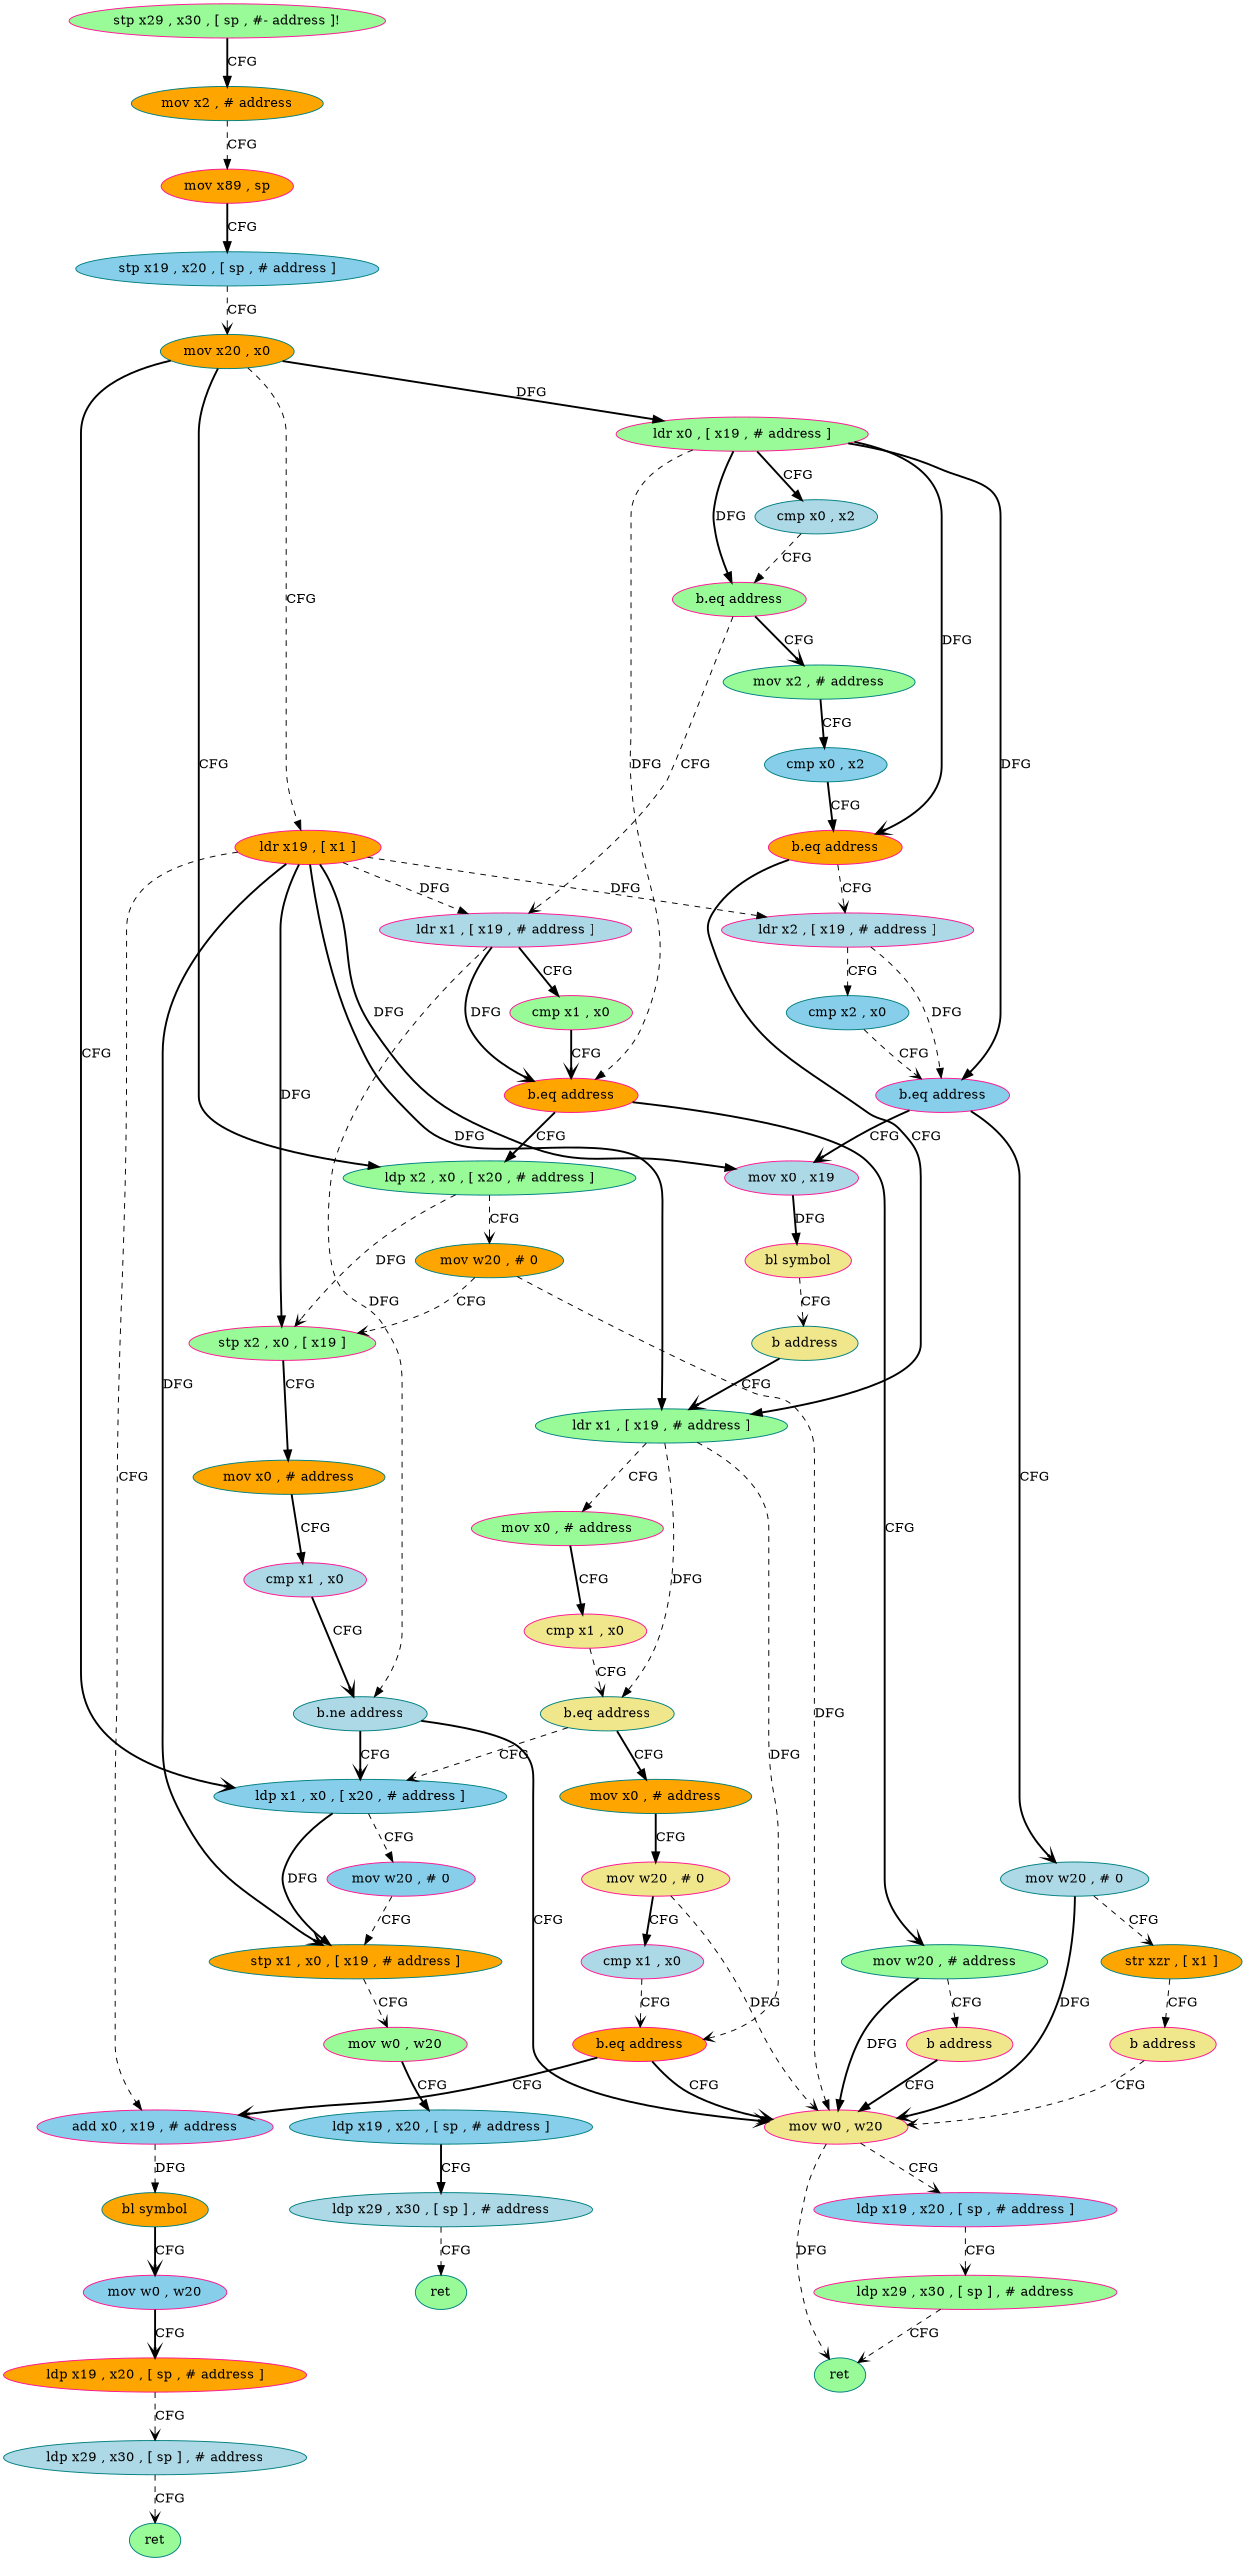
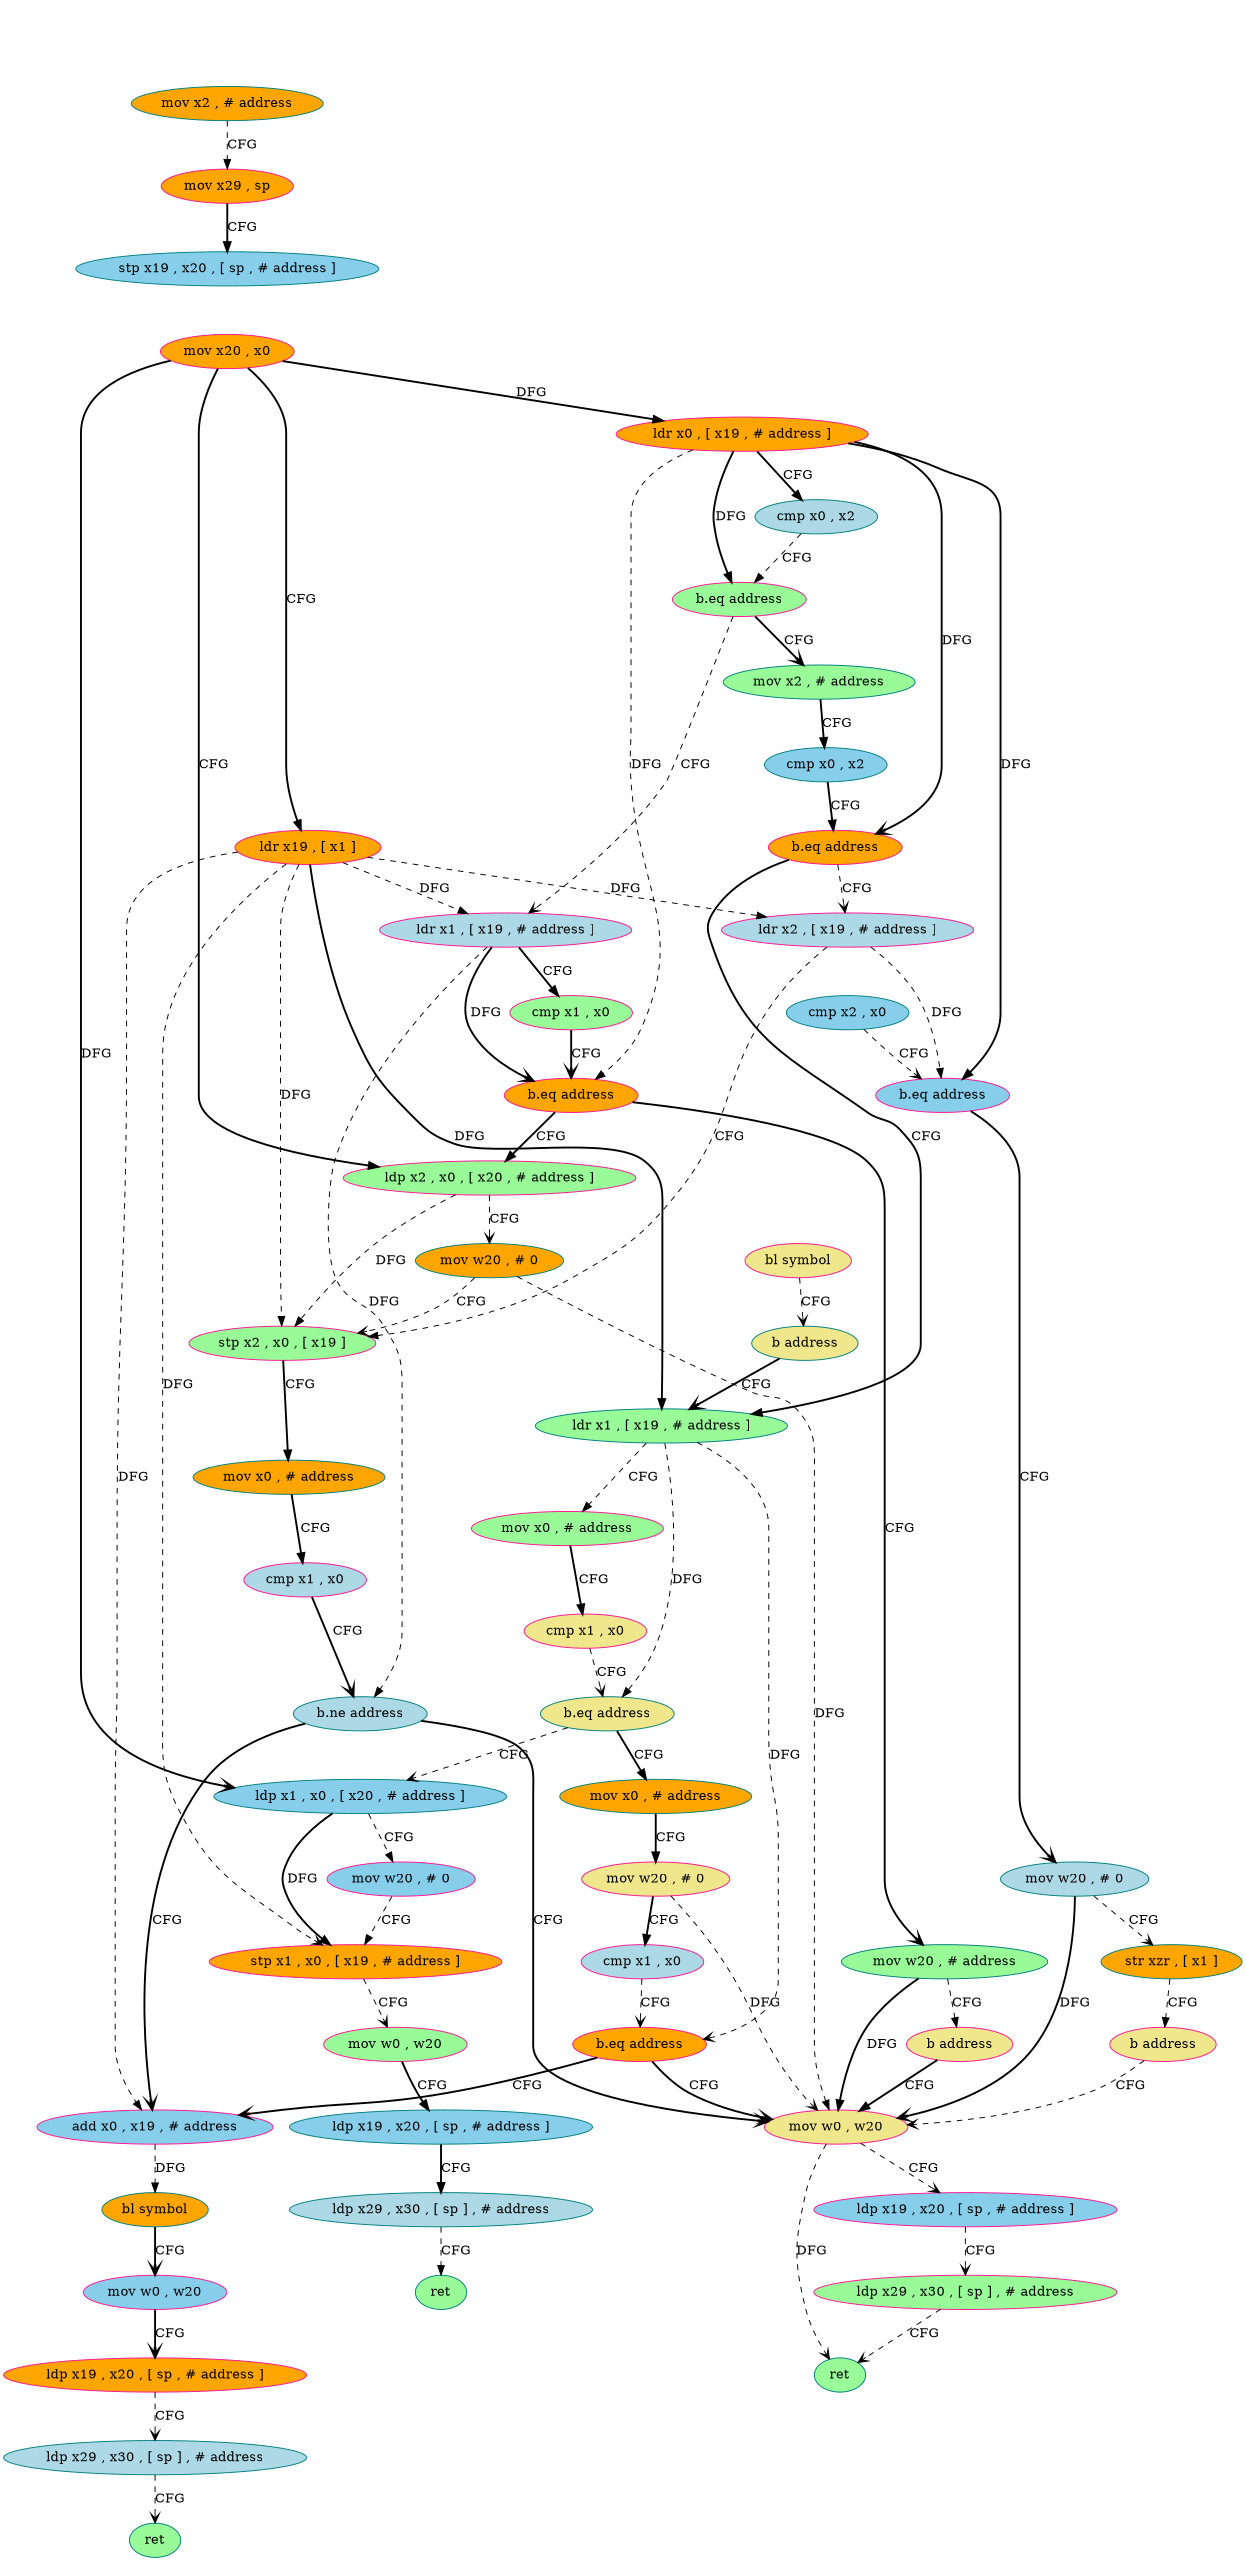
  digraph {
    node [color=deeppink fillcolor=palegreen style=filled]
    edge [arrowhead=normal style=bold]
-   n1 [label="stp x29 , x30 , [ sp , #- address ]!"]
    n2 [color=teal fillcolor=orange label="mov x2 , # address"]
-   n3 [fillcolor=orange label="mov x89 , sp"]
+   n3 [fillcolor=orange label="mov x29 , sp"]
    n4 [color=teal fillcolor=skyblue label="stp x19 , x20 , [ sp , # address ]"]
-   n5 [color=teal fillcolor=orange label="mov x20 , x0"]
+   n5 [fillcolor=orange label="mov x20 , x0"]
    n6 [fillcolor=orange label="ldr x19 , [ x1 ]"]
-   n7 [color=teal label="ldp x2 , x0 , [ x20 , # address ]"]
+   n7 [label="ldp x2 , x0 , [ x20 , # address ]"]
    n8 [color=teal fillcolor=skyblue label="ldp x1 , x0 , [ x20 , # address ]"]
-   n9 [label="ldr x0 , [ x19 , # address ]"]
+   n9 [fillcolor=orange label="ldr x0 , [ x19 , # address ]"]
    n10 [fillcolor=lightblue label="ldr x1 , [ x19 , # address ]"]
    n11 [fillcolor=lightblue label="ldr x2 , [ x19 , # address ]"]
    n12 [color=teal label="ldr x1 , [ x19 , # address ]"]
    n13 [label="stp x2 , x0 , [ x19 ]"]
    n14 [fillcolor=skyblue label="add x0 , x19 , # address"]
-   n15 [fillcolor=lightblue label="mov x0 , x19"]
-   n16 [color=teal fillcolor=orange label="stp x1 , x0 , [ x19 , # address ]"]
+   n16 [fillcolor=orange label="stp x1 , x0 , [ x19 , # address ]"]
    n17 [color=teal fillcolor=orange label="mov w20 , # 0"]
    n18 [fillcolor=skyblue label="mov w20 , # 0"]
    n19 [color=teal fillcolor=lightblue label="cmp x0 , x2"]
    n20 [label="b.eq address"]
    n21 [fillcolor=orange label="b.eq address"]
    n22 [fillcolor=orange label="b.eq address"]
    n23 [fillcolor=skyblue label="b.eq address"]
    n24 [label="cmp x1 , x0"]
    n25 [color=teal fillcolor=lightblue label="b.ne address"]
    n26 [color=teal fillcolor=skyblue label="cmp x2 , x0"]
    n27 [label="mov x0 , # address"]
    n28 [color=teal fillcolor=khaki label="b.eq address"]
    n29 [fillcolor=orange label="b.eq address"]
    n30 [color=teal fillcolor=orange label="mov x0 , # address"]
    n31 [color=teal fillcolor=orange label="bl symbol"]
    n32 [fillcolor=khaki label="bl symbol"]
    n33 [label="mov w0 , w20"]
    n34 [color=teal label="mov x2 , # address"]
    n35 [color=teal label="mov w20 , # address"]
    n36 [color=teal fillcolor=lightblue label="mov w20 , # 0"]
    n37 [color=teal fillcolor=skyblue label="cmp x0 , x2"]
    n38 [fillcolor=khaki label="mov w0 , w20"]
    n39 [fillcolor=khaki label="b address"]
    n40 [fillcolor=skyblue label="ldp x19 , x20 , [ sp , # address ]"]
    n41 [color=teal label=ret]
    n42 [fillcolor=khaki label="cmp x1 , x0"]
    n43 [color=teal fillcolor=orange label="mov x0 , # address"]
    n44 [label="ldp x29 , x30 , [ sp ] , # address"]
    n45 [fillcolor=lightblue label="cmp x1 , x0"]
    n46 [fillcolor=skyblue label="mov w0 , w20"]
    n47 [color=teal fillcolor=orange label="str xzr , [ x1 ]"]
    n48 [fillcolor=khaki label="b address"]
    n49 [color=teal fillcolor=khaki label="b address"]
    n50 [fillcolor=khaki label="mov w20 , # 0"]
    n51 [fillcolor=lightblue label="cmp x1 , x0"]
    n52 [fillcolor=orange label="ldp x19 , x20 , [ sp , # address ]"]
    n53 [color=teal fillcolor=lightblue label="ldp x29 , x30 , [ sp ] , # address"]
    n54 [color=teal label=ret]
    n55 [color=teal fillcolor=skyblue label="ldp x19 , x20 , [ sp , # address ]"]
    n56 [color=teal fillcolor=lightblue label="ldp x29 , x30 , [ sp ] , # address"]
    n57 [color=teal label=ret]
-   n1 -> n2 [label=CFG]
    n2 -> n3 [label=CFG style=dashed]
    n3 -> n4 [label=CFG]
-   n4 -> n5 [arrowhead=vee label=CFG style=dashed]
-   n5 -> n6 [label=CFG style=dashed]
+   n5 -> n6 [label=CFG]
    n5 -> n7 [label=CFG]
-   n5 -> n8 [arrowhead=vee label=CFG]
+   n5 -> n8 [arrowhead=vee label=DFG]
    n5 -> n9 [label=DFG]
    n6 -> n10 [label=DFG style=dashed]
    n6 -> n11 [label=DFG style=dashed]
    n6 -> n12 [label=DFG]
-   n6 -> n13 [label=DFG]
-   n6 -> n14 [label=CFG style=dashed]
-   n6 -> n15 [label=DFG]
-   n6 -> n16 [arrowhead=vee label=DFG]
-   n7 -> n13 [arrowhead=vee label=DFG style=dashed]
+   n6 -> n13 [label=DFG style=dashed]
+   n6 -> n14 [label=DFG style=dashed]
+   n6 -> n16 [arrowhead=vee label=DFG style=dashed]
+   n7 -> n13 [label=DFG style=dashed]
    n7 -> n17 [arrowhead=vee label=CFG style=dashed]
    n8 -> n16 [label=DFG]
    n8 -> n18 [label=CFG style=dashed]
    n9 -> n19 [label=CFG]
    n9 -> n20 [label=DFG]
    n9 -> n21 [label=DFG style=dashed]
    n9 -> n22 [arrowhead=vee label=DFG]
    n9 -> n23 [label=DFG]
    n10 -> n21 [arrowhead=vee label=DFG]
    n10 -> n24 [label=CFG]
    n10 -> n25 [label=DFG style=dashed]
    n11 -> n23 [label=DFG style=dashed]
-   n11 -> n26 [label=CFG style=dashed]
+   n11 -> n13 [label=CFG style=dashed]
    n12 -> n27 [label=CFG style=dashed]
    n12 -> n28 [label=DFG style=dashed]
    n12 -> n29 [arrowhead=vee label=DFG style=dashed]
    n13 -> n30 [label=CFG]
    n14 -> n31 [label=DFG style=dashed]
-   n15 -> n32 [label=DFG]
    n16 -> n33 [arrowhead=vee label=CFG style=dashed]
    n17 -> n13 [arrowhead=vee label=CFG style=dashed]
    n17 -> n38 [label=DFG style=dashed]
    n18 -> n16 [label=CFG style=dashed]
    n19 -> n20 [label=CFG style=dashed]
    n20 -> n10 [arrowhead=vee label=CFG style=dashed]
    n20 -> n34 [arrowhead=vee label=CFG]
    n21 -> n7 [label=CFG]
    n21 -> n35 [arrowhead=vee label=CFG]
    n22 -> n11 [arrowhead=vee label=CFG style=dashed]
    n22 -> n12 [label=CFG]
-   n23 -> n15 [arrowhead=vee label=CFG]
    n23 -> n36 [arrowhead=vee label=CFG]
    n24 -> n21 [arrowhead=vee label=CFG]
-   n25 -> n8 [arrowhead=vee label=CFG]
+   n25 -> n14 [arrowhead=vee label=CFG]
    n25 -> n38 [arrowhead=vee label=CFG]
    n26 -> n23 [arrowhead=vee label=CFG style=dashed]
    n27 -> n42 [label=CFG]
    n28 -> n8 [arrowhead=vee label=CFG style=dashed]
    n28 -> n43 [label=CFG]
    n29 -> n14 [arrowhead=vee label=CFG]
    n29 -> n38 [arrowhead=vee label=CFG]
    n30 -> n45 [label=CFG]
    n31 -> n46 [arrowhead=vee label=CFG]
    n32 -> n49 [arrowhead=vee label=CFG style=dashed]
    n33 -> n55 [label=CFG]
    n34 -> n37 [label=CFG]
    n35 -> n38 [label=DFG]
    n35 -> n39 [label=CFG style=dashed]
    n36 -> n38 [arrowhead=vee label=DFG]
    n36 -> n47 [arrowhead=vee label=CFG style=dashed]
    n37 -> n22 [label=CFG]
    n38 -> n40 [arrowhead=vee label=CFG style=dashed]
    n38 -> n41 [arrowhead=vee label=DFG style=dashed]
    n39 -> n38 [label=CFG]
    n40 -> n44 [arrowhead=vee label=CFG style=dashed]
    n42 -> n28 [arrowhead=vee label=CFG style=dashed]
    n43 -> n50 [label=CFG]
    n44 -> n41 [arrowhead=vee label=CFG style=dashed]
    n45 -> n25 [arrowhead=vee label=CFG]
    n46 -> n52 [arrowhead=vee label=CFG]
    n47 -> n48 [label=CFG style=dashed]
    n48 -> n38 [arrowhead=vee label=CFG style=dashed]
    n49 -> n12 [arrowhead=vee label=CFG]
    n50 -> n38 [arrowhead=vee label=DFG style=dashed]
    n50 -> n51 [label=CFG]
    n51 -> n29 [arrowhead=vee label=CFG style=dashed]
    n52 -> n53 [arrowhead=vee label=CFG style=dashed]
    n53 -> n54 [arrowhead=vee label=CFG style=dashed]
    n55 -> n56 [label=CFG]
    n56 -> n57 [label=CFG style=dashed]
  }
